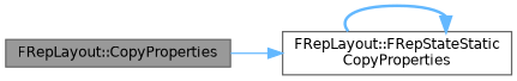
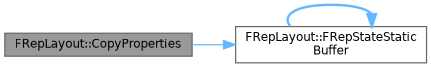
  digraph {
    rankdir=LR
    node [fontname=Helvetica fontsize=10 shape=box style=filled]
    edge [color=steelblue1 fontname=Helvetica fontsize=10 labelfontname=Helvetica labelfontsize=10]
    n1 [color=gray40 fillcolor=grey60 fontcolor=black height=0.2 label="FRepLayout::CopyProperties" width=0.4]
-   n2 [color=grey40 fillcolor=white height=0.2 label="FRepLayout::FRepStateStatic\lCopyProperties" width=0.4]
+   n2 [color=grey40 fillcolor=white height=0.2 label="FRepLayout::FRepStateStatic\lBuffer" width=0.4]
    n1 -> n2 [style=solid]
    n2 -> n2 [style=bold]
  }
